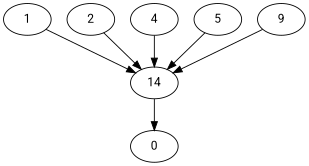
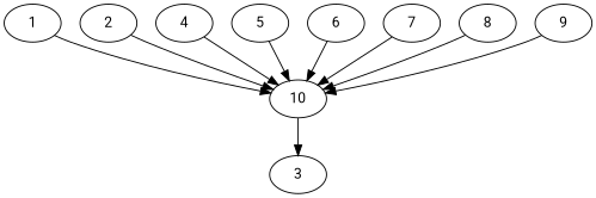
  digraph {
    fontname=Roboto
    node [fontname=Roboto]
    edge [Weight=5 fontname=Roboto]
    1 [Weight=37]
-   10 [Weight=22 label=14]
-   3 [Weight=10 label=0]
+   10 [Weight=22]
+   3 [Weight=10]
    2 [Weight=14]
    4 [Weight=17]
    5 [Weight=29]
+   6 [Weight=35]
+   7 [Weight=39]
+   8 [Weight=20]
    9 [Weight=27]
    1 -> 10
    10 -> 3 [Weight=12]
    2 -> 10 [Weight=13]
    4 -> 10 [Weight=9]
    5 -> 10 [Weight=15]
+   6 -> 10 [Weight=11]
+   7 -> 10 [Weight=4]
+   8 -> 10
    9 -> 10 [Weight=2]
  }
